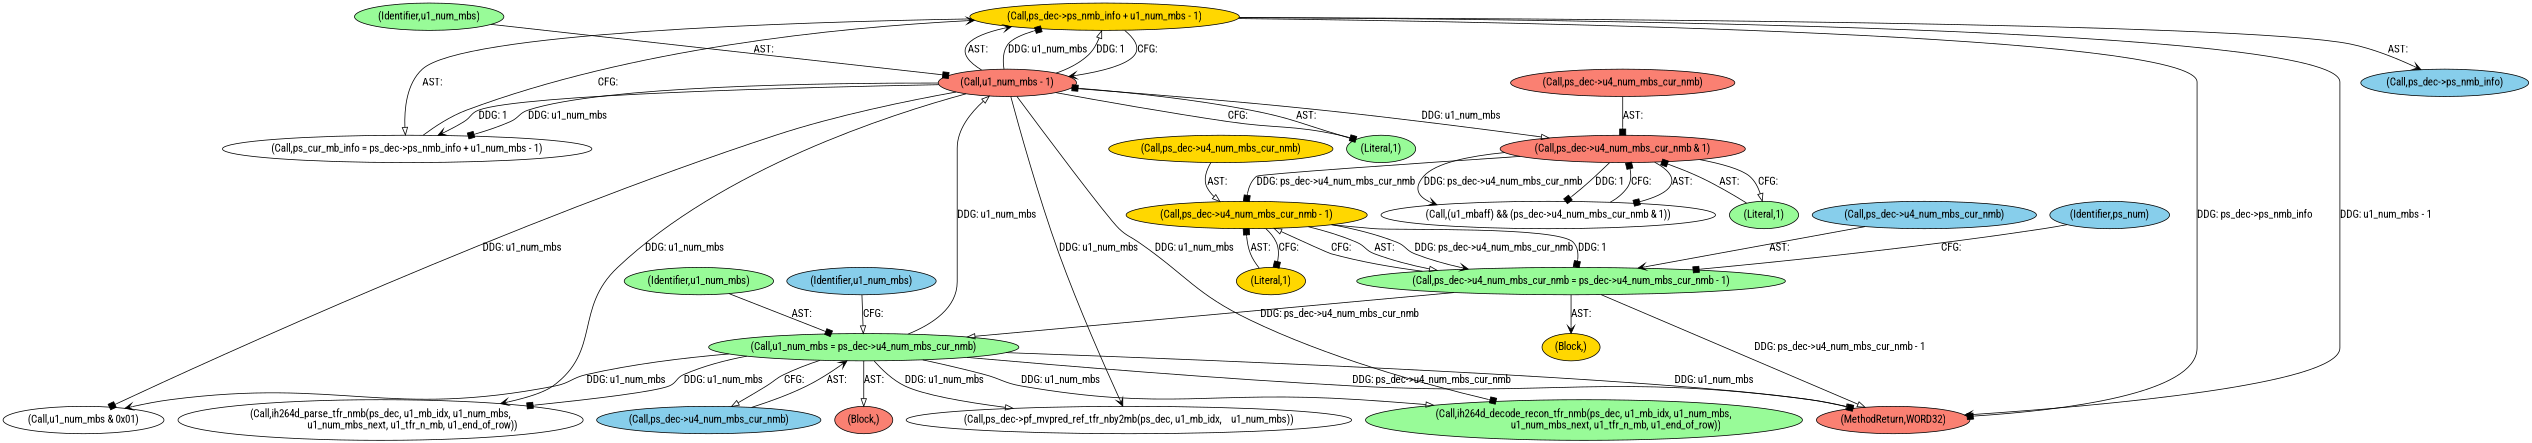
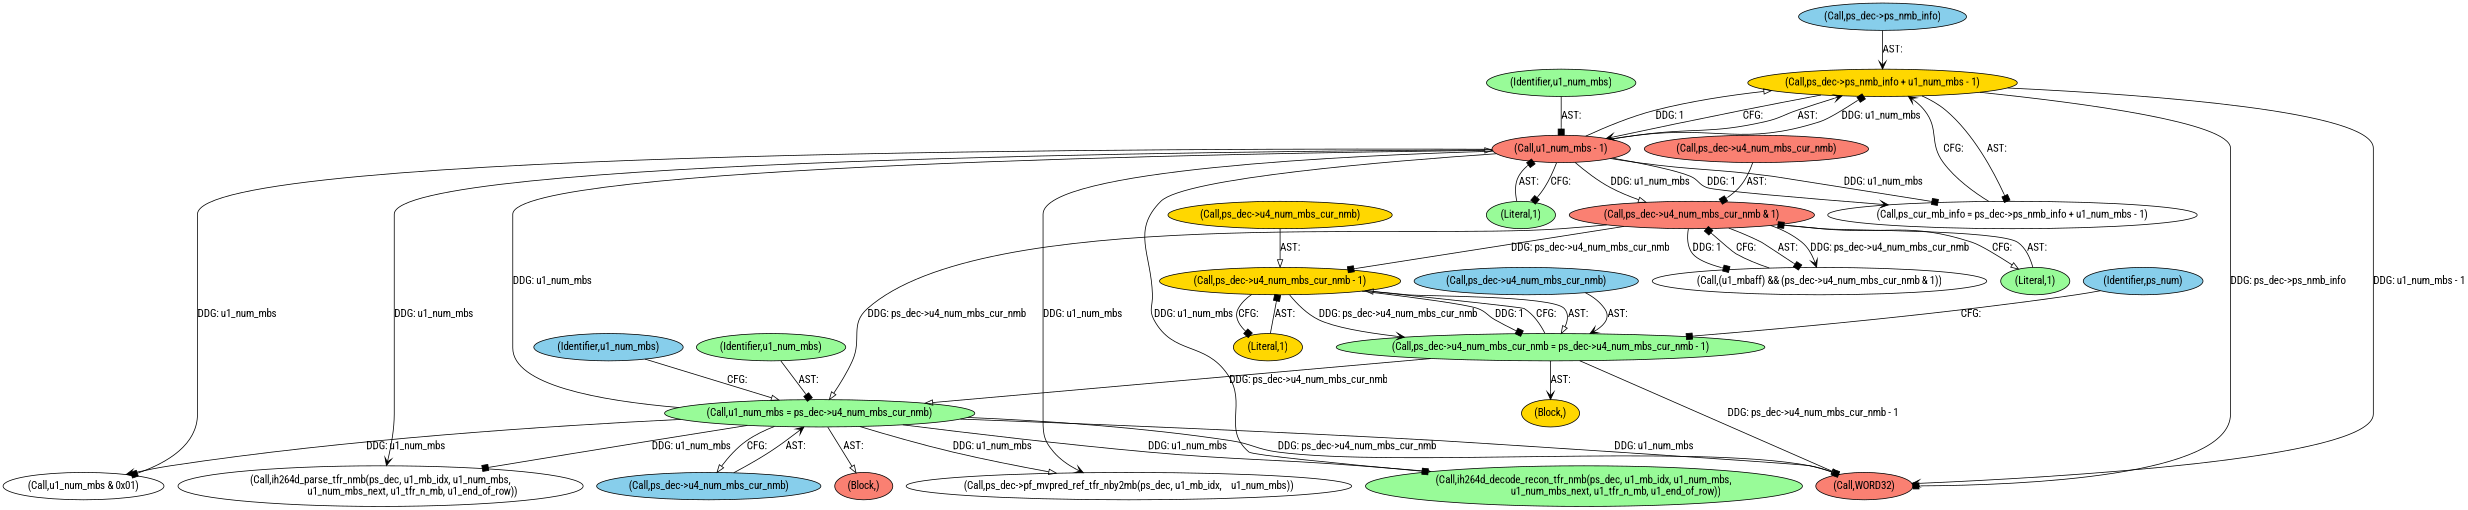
  digraph {
    fontname="Roboto Condensed"
    node [fillcolor=palegreen fontname="Roboto Condensed" style=filled]
    edge [arrowhead=box fontname="Roboto Condensed"]
    n1 [fillcolor=gold label="(Call,ps_dec->ps_nmb_info + u1_num_mbs - 1)"]
    n2 [fillcolor=salmon label="(Call,u1_num_mbs - 1)"]
-   n3 [fillcolor=salmon label="(MethodReturn,WORD32)"]
+   n3 [fillcolor=salmon label="(Call,WORD32)"]
    n4 [fillcolor=white label="(Call,ps_cur_mb_info = ps_dec->ps_nmb_info + u1_num_mbs - 1)"]
    n5 [fillcolor=white label="(Call,u1_num_mbs & 0x01)"]
    n6 [label="(Literal,1)"]
    n7 [fillcolor=white label="(Call,ih264d_parse_tfr_nmb(ps_dec, u1_mb_idx, u1_num_mbs,\n                            u1_num_mbs_next, u1_tfr_n_mb, u1_end_of_row))"]
    n8 [fillcolor=white label="(Call,ps_dec->pf_mvpred_ref_tfr_nby2mb(ps_dec, u1_mb_idx,    u1_num_mbs))"]
    n9 [label="(Call,ih264d_decode_recon_tfr_nmb(ps_dec, u1_mb_idx, u1_num_mbs,\n                            u1_num_mbs_next, u1_tfr_n_mb, u1_end_of_row))"]
    n10 [fillcolor=salmon label="(Call,ps_dec->u4_num_mbs_cur_nmb & 1)"]
    n11 [label="(Call,u1_num_mbs = ps_dec->u4_num_mbs_cur_nmb)"]
    n12 [fillcolor=skyblue label="(Call,ps_dec->u4_num_mbs_cur_nmb)"]
    n13 [fillcolor=salmon label="(Block,)"]
    n14 [fillcolor=gold label="(Call,ps_dec->u4_num_mbs_cur_nmb - 1)"]
    n15 [label="(Literal,1)"]
    n16 [fillcolor=white label="(Call,(u1_mbaff) && (ps_dec->u4_num_mbs_cur_nmb & 1))"]
    n17 [label="(Call,ps_dec->u4_num_mbs_cur_nmb = ps_dec->u4_num_mbs_cur_nmb - 1)"]
    n18 [fillcolor=gold label="(Literal,1)"]
    n19 [fillcolor=gold label="(Block,)"]
    n20 [fillcolor=skyblue label="(Call,ps_dec->u4_num_mbs_cur_nmb)"]
    n21 [fillcolor=skyblue label="(Identifier,u1_num_mbs)"]
    n22 [label="(Identifier,u1_num_mbs)"]
    n23 [label="(Identifier,u1_num_mbs)"]
    n24 [fillcolor=gold label="(Call,ps_dec->u4_num_mbs_cur_nmb)"]
    n25 [fillcolor=skyblue label="(Identifier,ps_num)"]
    n26 [fillcolor=skyblue label="(Call,ps_dec->ps_nmb_info)"]
    n27 [fillcolor=salmon label="(Call,ps_dec->u4_num_mbs_cur_nmb)"]
    n1 -> n2 [arrowhead=vee label="CFG: "]
    n1 -> n3 [label="DDG: ps_dec->ps_nmb_info"]
    n1 -> n3 [arrowhead=vee label="DDG: u1_num_mbs - 1"]
-   n1 -> n4 [arrowhead=onormal label="AST: "]
+   n1 -> n4 [label="AST: "]
    n2 -> n1 [arrowhead=vee label="AST: "]
    n2 -> n1 [label="DDG: u1_num_mbs"]
    n2 -> n1 [arrowhead=onormal label="DDG: 1"]
    n2 -> n4 [label="DDG: u1_num_mbs"]
    n2 -> n4 [arrowhead=vee label="DDG: 1"]
    n2 -> n5 [label="DDG: u1_num_mbs"]
    n2 -> n6 [label="CFG: "]
    n2 -> n7 [arrowhead=vee label="DDG: u1_num_mbs"]
    n2 -> n8 [arrowhead=vee label="DDG: u1_num_mbs"]
    n2 -> n9 [label="DDG: u1_num_mbs"]
    n2 -> n10 [arrowhead=onormal label="DDG: u1_num_mbs"]
    n4 -> n1 [arrowhead=vee label="CFG: "]
    n6 -> n2 [label="AST: "]
+   n10 -> n11 [arrowhead=onormal label="DDG: ps_dec->u4_num_mbs_cur_nmb"]
    n10 -> n14 [label="DDG: ps_dec->u4_num_mbs_cur_nmb"]
    n10 -> n15 [arrowhead=onormal label="CFG: "]
    n10 -> n16 [label="AST: "]
    n10 -> n16 [arrowhead=vee label="DDG: ps_dec->u4_num_mbs_cur_nmb"]
    n10 -> n16 [label="DDG: 1"]
    n11 -> n2 [arrowhead=onormal label="DDG: u1_num_mbs"]
    n11 -> n3 [label="DDG: u1_num_mbs"]
    n11 -> n3 [arrowhead=onormal label="DDG: ps_dec->u4_num_mbs_cur_nmb"]
    n11 -> n5 [arrowhead=vee label="DDG: u1_num_mbs"]
    n11 -> n7 [label="DDG: u1_num_mbs"]
    n11 -> n8 [arrowhead=onormal label="DDG: u1_num_mbs"]
    n11 -> n9 [arrowhead=onormal label="DDG: u1_num_mbs"]
    n11 -> n12 [arrowhead=onormal label="CFG: "]
    n11 -> n13 [arrowhead=onormal label="AST: "]
    n12 -> n11 [arrowhead=vee label="AST: "]
    n14 -> n17 [arrowhead=onormal label="AST: "]
    n14 -> n17 [arrowhead=vee label="DDG: ps_dec->u4_num_mbs_cur_nmb"]
    n14 -> n17 [label="DDG: 1"]
    n14 -> n18 [label="CFG: "]
    n15 -> n10 [label="AST: "]
    n16 -> n10 [label="CFG: "]
    n17 -> n3 [arrowhead=onormal label="DDG: ps_dec->u4_num_mbs_cur_nmb - 1"]
    n17 -> n11 [arrowhead=onormal label="DDG: ps_dec->u4_num_mbs_cur_nmb"]
    n17 -> n14 [arrowhead=onormal label="CFG: "]
    n17 -> n19 [arrowhead=vee label="AST: "]
    n18 -> n14 [label="AST: "]
    n20 -> n17 [arrowhead=vee label="AST: "]
    n21 -> n11 [arrowhead=onormal label="CFG: "]
    n22 -> n11 [label="AST: "]
    n23 -> n2 [label="AST: "]
    n24 -> n14 [arrowhead=onormal label="AST: "]
    n25 -> n17 [label="CFG: "]
-   n1 -> n26 [arrowhead=vee label="AST: "]
+   n26 -> n1 [arrowhead=vee label="AST: "]
    n27 -> n10 [label="AST: "]
  }
